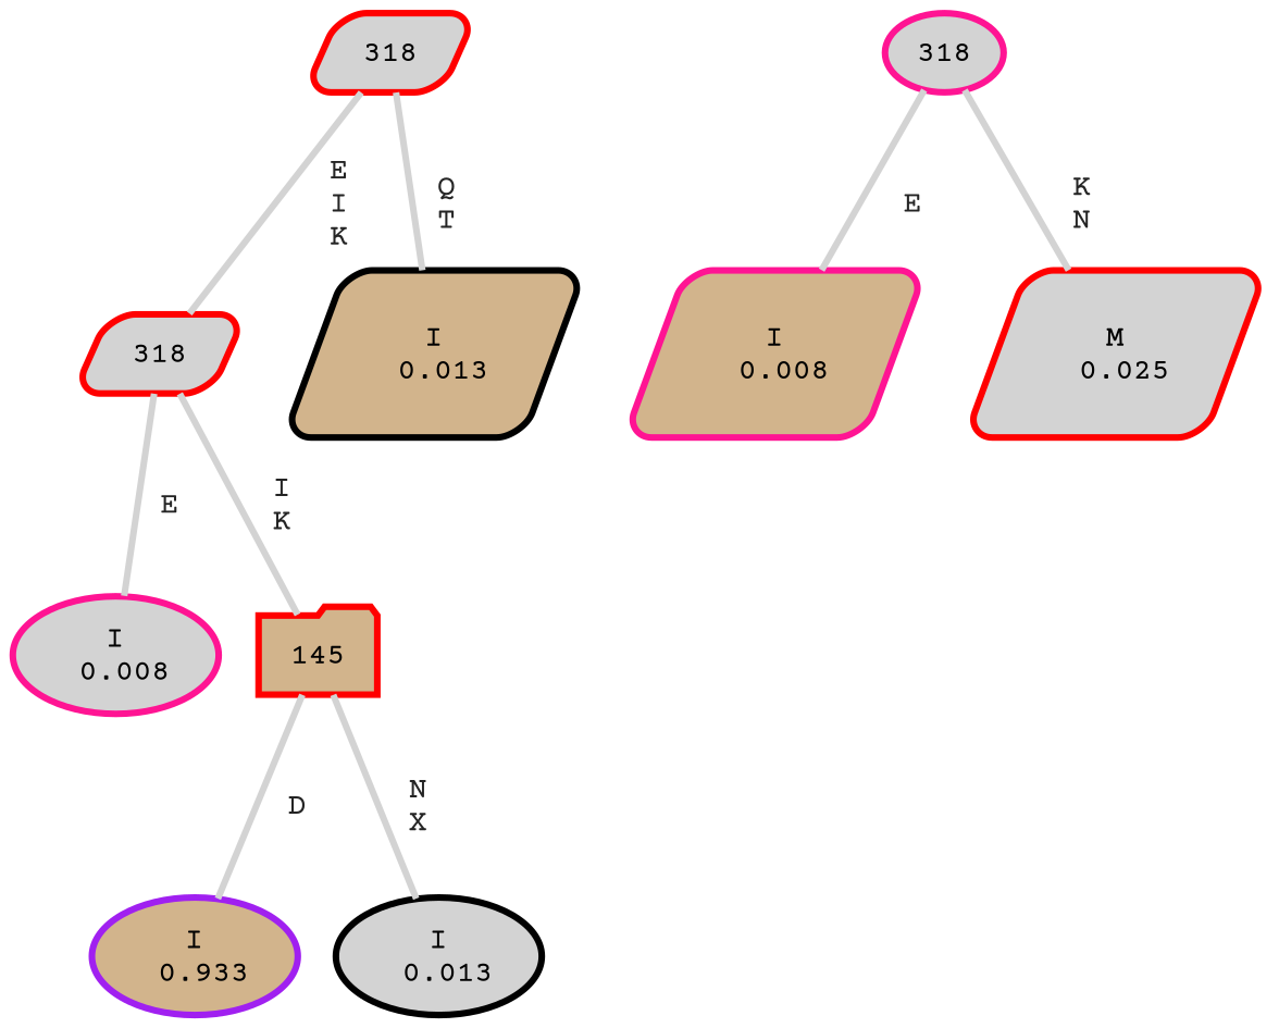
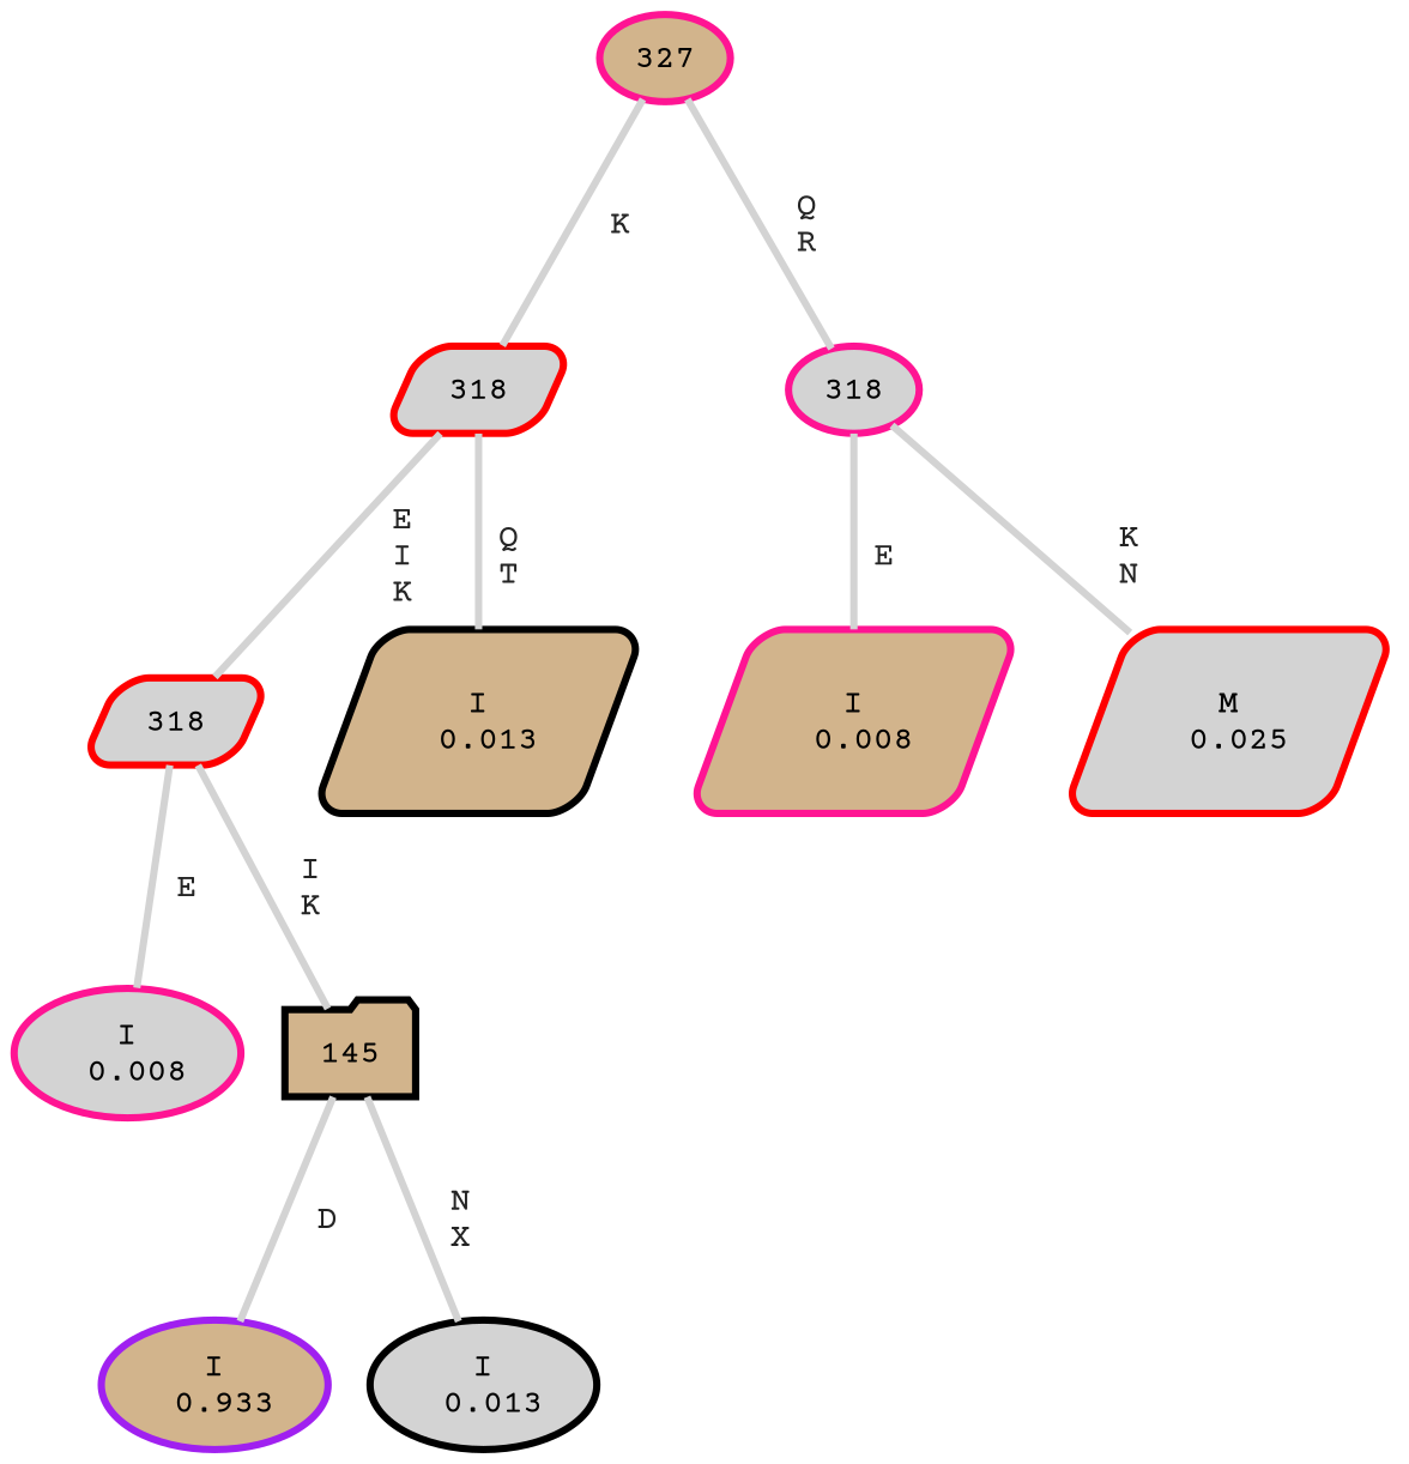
  graph {
    fontname="Courier Prime"
    ranksep="0 equally"
    splines=straight
    node [color=deeppink fillcolor=lightgrey fontcolor=black fontname="Courier Prime" penwidth=3 shape=ellipse style="filled, rounded"]
    edge [color=lightgray fontcolor=grey14 fontname="Courier Prime" fontweight=bold penwidth=3]
    n1 [label="I\n 0.008"]
    n2 [color=red label=318 shape=parallelogram]
-   n3 [color=red fillcolor=tan label=145 shape=folder]
+   n3 [color=black fillcolor=tan label=145 shape=folder]
    n4 [color=purple fillcolor=tan label="I\n 0.933"]
    n5 [color=black label="I\n 0.013"]
    n6 [color=red label=318 shape=parallelogram]
    n7 [color=black fillcolor=tan label="I\n 0.013" shape=parallelogram]
+   n8 [fillcolor=tan label=327]
    n9 [label=318]
    n10 [fillcolor=tan label="I\n 0.008" shape=parallelogram]
    n11 [color=red label="M\n 0.025" shape=parallelogram]
    subgraph sub_1 {
      rank=same
    }
    n2 -- n1 [label=" E"]
    n2 -- n3 [label=" I\n K"]
    n3 -- n4 [label=" D"]
    n3 -- n5 [label=" N\n X"]
    n6 -- n2 [label=" E\n I\n K"]
    n6 -- n7 [label=" Q\n T"]
+   n8 -- n6 [label=" K"]
+   n8 -- n9 [label=" Q\n R"]
    n9 -- n10 [label=" E"]
    n9 -- n11 [label=" K\n N"]
  }
